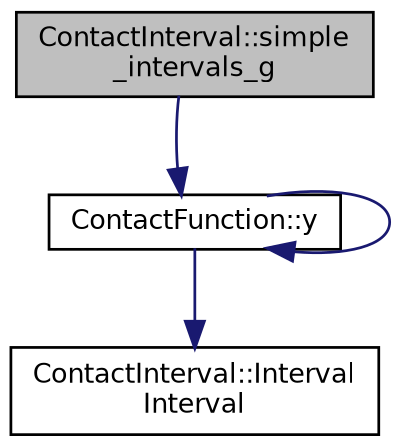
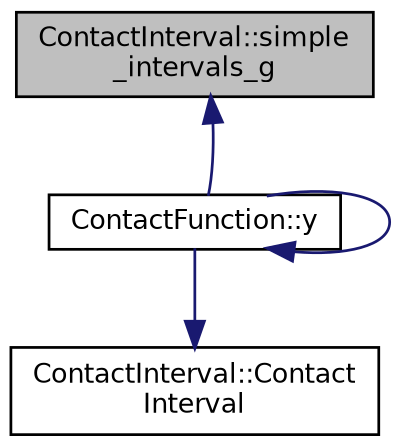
  digraph {
    rankdir=TB
    node [color=black fillcolor=white fontname=Helvetica fontsize=10 shape=record style=filled]
    edge [color=midnightblue fontname=Helvetica fontsize=10 labelfontname=Helvetica labelfontsize=10 style=solid]
    n1 [fillcolor=grey75 fontcolor=black height=0.2 label="ContactInterval::simple\l_intervals_g" width=0.4]
    n2 [height=0.2 label="ContactFunction::y" width=0.4]
-   n3 [height=0.2 label="ContactInterval::Interval\lInterval" width=0.4]
-   n1 -> n2
+   n3 [height=0.2 label="ContactInterval::Contact\lInterval" width=0.4]
+   n2 -> n1
    n2 -> n2
    n2 -> n3
  }
